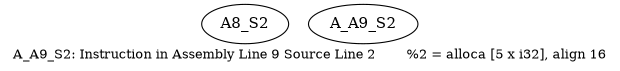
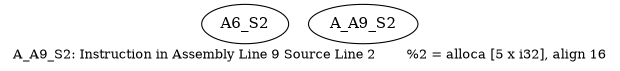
  digraph {
    fontsize=12
    label="A_A9_S2: Instruction in Assembly Line 9 Source Line 2	%2 = alloca [5 x i32], align 16"
-   A8_S2
+   A8_S2 [label=A6_S2]
    A_A9_S2
  }
